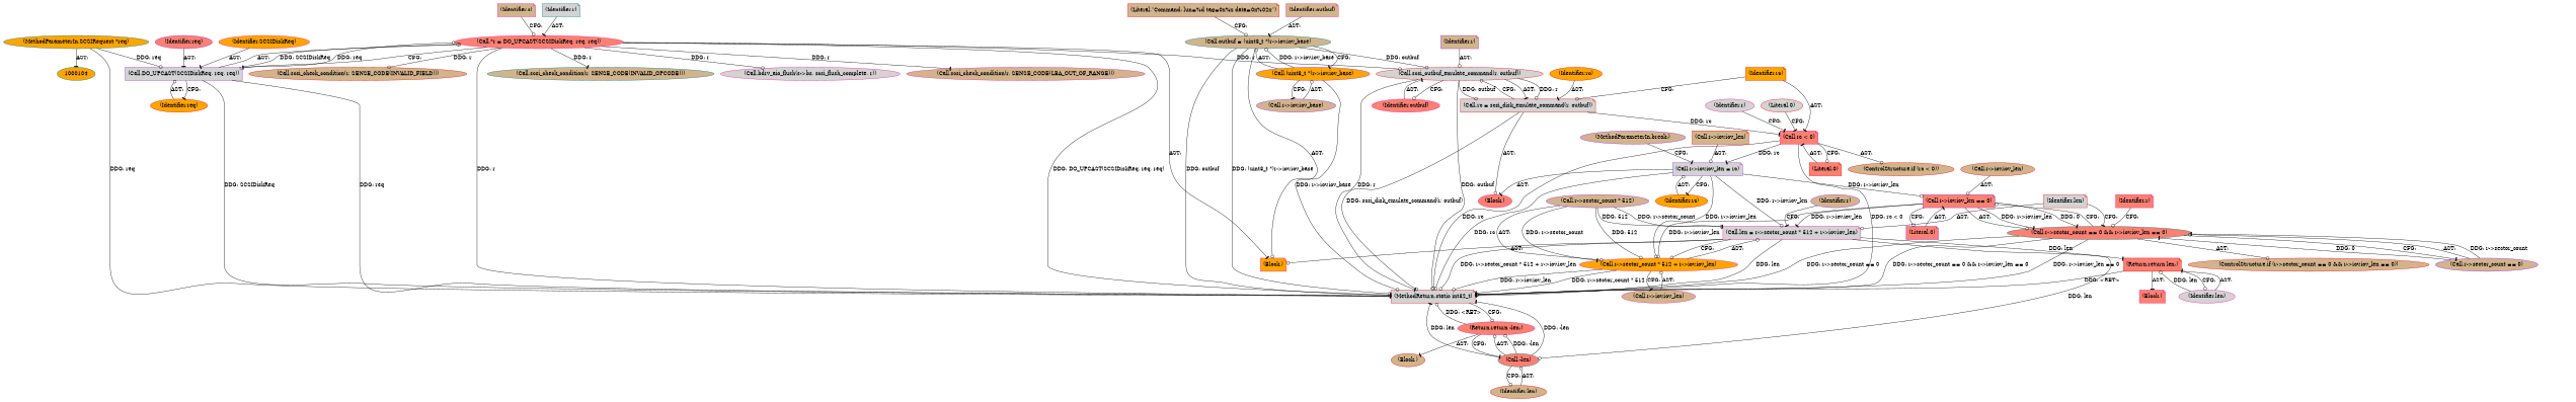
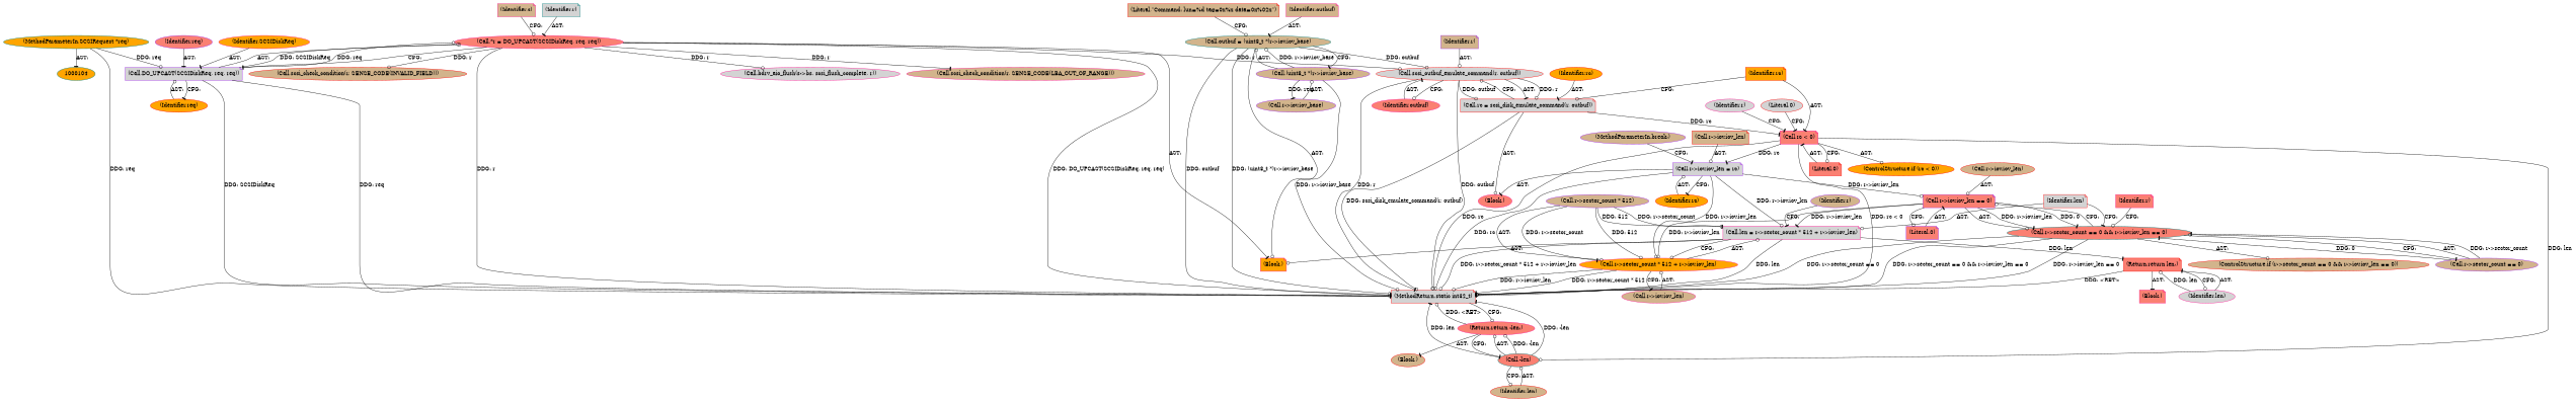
  digraph {
    node [color=red fillcolor=tan shape=ellipse style=filled]
    edge [arrowhead=odot]
    n1 [fillcolor=lightgrey label="(Call,scsi_outbuf_emulate_command(r, outbuf))"]
    n2 [fillcolor=lightgrey label="(Call,rc = scsi_disk_emulate_command(r, outbuf))" shape=note]
    n3 [fillcolor=lightgrey label="(MethodReturn,static int32_t)" shape=note]
    n4 [color=deeppink fillcolor=salmon label="(Identifier,outbuf)"]
    n5 [color=deeppink fillcolor=salmon label="(Call,rc < 0)" shape=note]
    n6 [color=deeppink fillcolor=salmon label="(Block,)"]
    n7 [color=deeppink fillcolor=salmon label="(Return,return -len;)"]
    n8 [color=deeppink fillcolor=salmon label="(Call,*r = DO_UPCAST(SCSIDiskReq, req, req))"]
    n9 [color=purple fillcolor=lightgrey label="(Call,DO_UPCAST(SCSIDiskReq, req, req))" shape=note]
    n10 [label="(Call,scsi_check_condition(r, SENSE_CODE(INVALID_FIELD)))"]
    n11 [color=deeppink fillcolor=orange label="(Block,)" shape=note]
-   n12 [color=teal label="(Call,scsi_check_condition(r, SENSE_CODE(INVALID_OPCODE)))"]
    n13 [color=deeppink fillcolor=lightgrey label="(Call,bdrv_aio_flush(s->bs, scsi_flush_complete, r))"]
    n14 [color=deeppink label="(Call,scsi_check_condition(r, SENSE_CODE(LBA_OUT_OF_RANGE)))"]
    n15 [fillcolor=orange label="(Identifier,req)"]
    n16 [color=teal fillcolor=orange label="(MethodParameterIn,SCSIRequest *req)"]
    1000104 [color=teal fillcolor=orange]
    n18 [color=teal label="(Call,outbuf = (uint8_t *)r->iov.iov_base)"]
-   n19 [color=purple fillcolor=orange label="(Call,(uint8_t *)r->iov.iov_base)"]
+   n19 [color=purple label="(Call,(uint8_t *)r->iov.iov_base)"]
    n20 [color=purple label="(Call,r->iov.iov_base)"]
    n21 [color=purple fillcolor=lightgrey label="(Call,r->iov.iov_len = rc)" shape=note]
    n22 [fillcolor=salmon label="(Literal,0)" shape=note]
-   n23 [label="(ControlStructure,if (rc < 0))"]
+   n23 [fillcolor=orange label="(ControlStructure,if (rc < 0))"]
    n24 [color=purple fillcolor=salmon label="(Call,r->iov.iov_len == 0)" shape=note]
    n25 [color=deeppink fillcolor=lightgrey label="(Call,len = r->sector_count * 512 + r->iov.iov_len)" shape=note]
    n26 [color=deeppink fillcolor=orange label="(Call,r->sector_count * 512 + r->iov.iov_len)"]
    n27 [fillcolor=orange label="(Identifier,rc)"]
    n28 [color=teal fillcolor=salmon label="(Call,r->sector_count == 0 && r->iov.iov_len == 0)"]
    n29 [color=purple fillcolor=salmon label="(Literal,0)" shape=note]
    n30 [color=teal fillcolor=salmon label="(Call,-len)"]
    n31 [fillcolor=salmon label="(Return,return len;)" shape=note]
    n32 [color=deeppink label="(Call,r->iov.iov_len)"]
    n33 [color=purple label="(Call,r->sector_count == 0)"]
    n34 [label="(ControlStructure,if (r->sector_count == 0 && r->iov.iov_len == 0))"]
    n35 [label="(Identifier,len)"]
    n36 [color=deeppink fillcolor=lightgrey label="(Identifier,len)"]
    n37 [color=deeppink fillcolor=salmon label="(Block,)" shape=note]
    n38 [label="(Block,)"]
    n39 [fillcolor=orange label="(Identifier,rc)"]
    n40 [label="(Call,r->iov.iov_len)"]
    n41 [label="(Literal,\"Command: lun=%d tag=0x%x data=0x%02x\")" shape=note]
    n42 [color=purple label="(MethodParameterIn,break;)"]
    n43 [color=deeppink label="(Identifier,s)" shape=note]
    n44 [color=teal fillcolor=lightgrey label="(Identifier,r)" shape=note]
    n45 [color=purple fillcolor=salmon label="(Identifier,req)"]
    n46 [color=purple label="(Identifier,r)"]
    n47 [fillcolor=orange label="(Identifier,rc)" shape=note]
    n48 [fillcolor=lightgrey label="(Identifier,len)" shape=note]
    n49 [color=deeppink fillcolor=lightgrey label="(Identifier,r)"]
    n50 [color=purple label="(Call,r->sector_count * 512)"]
    n51 [fillcolor=lightgrey label="(Literal,0)"]
    n52 [color=deeppink fillcolor=orange label="(Identifier,SCSIDiskReq)"]
    n53 [color=deeppink label="(Identifier,outbuf)" shape=note]
    n54 [label="(Call,r->iov.iov_len)" shape=note]
    n55 [color=purple label="(Identifier,r)" shape=note]
    n56 [color=deeppink fillcolor=salmon label="(Identifier,r)" shape=note]
    n1 -> n2 [arrowhead=tee label="AST: "]
    n1 -> n2 [label="DDG: r"]
    n1 -> n2 [label="DDG: outbuf"]
    n1 -> n3 [label="DDG: outbuf"]
    n1 -> n3 [arrowhead=tee label="DDG: r"]
    n1 -> n4 [label="CFG: "]
    n2 -> n1 [label="CFG: "]
    n2 -> n3 [label="DDG: scsi_disk_emulate_command(r, outbuf)"]
    n2 -> n5 [arrowhead=tee label="DDG: rc"]
    n2 -> n6 [label="AST: "]
    n3 -> n7 [label="CFG: "]
    n4 -> n1 [arrowhead=tee label="AST: "]
    n5 -> n3 [label="DDG: rc"]
    n5 -> n3 [label="DDG: rc < 0"]
    n5 -> n21 [arrowhead=tee label="DDG: rc"]
    n5 -> n22 [label="CFG: "]
    n5 -> n23 [label="AST: "]
    n7 -> n3 [label="DDG: <RET>"]
    n7 -> n30 [arrowhead=tee label="CFG: "]
    n7 -> n38 [arrowhead=tee label="AST: "]
    n8 -> n1 [label="DDG: r"]
    n8 -> n3 [label="DDG: r"]
    n8 -> n3 [arrowhead=tee label="DDG: DO_UPCAST(SCSIDiskReq, req, req)"]
    n8 -> n9 [arrowhead=tee label="CFG: "]
    n8 -> n10 [label="DDG: r"]
    n8 -> n11 [arrowhead=tee label="AST: "]
-   n8 -> n12 [arrowhead=tee label="DDG: r"]
    n8 -> n13 [label="DDG: r"]
    n8 -> n14 [arrowhead=tee label="DDG: r"]
    n9 -> n3 [arrowhead=tee label="DDG: req"]
    n9 -> n3 [arrowhead=tee label="DDG: SCSIDiskReq"]
    n9 -> n8 [label="AST: "]
    n9 -> n8 [label="DDG: SCSIDiskReq"]
    n9 -> n8 [label="DDG: req"]
    n9 -> n15 [arrowhead=tee label="CFG: "]
    n15 -> n9 [label="AST: "]
    n16 -> n3 [arrowhead=tee label="DDG: req"]
    n16 -> n9 [label="DDG: req"]
    n16 -> 1000104 [arrowhead=tee label="AST: "]
    n18 -> n1 [label="DDG: outbuf"]
    n18 -> n3 [arrowhead=tee label="DDG: outbuf"]
    n18 -> n3 [label="DDG: (uint8_t *)r->iov.iov_base"]
    n18 -> n11 [label="AST: "]
    n18 -> n19 [arrowhead=tee label="CFG: "]
    n19 -> n3 [label="DDG: r->iov.iov_base"]
    n19 -> n18 [label="AST: "]
    n19 -> n18 [label="DDG: r->iov.iov_base"]
-   n19 -> n20 [arrowhead=tee label="CFG: "]
+   n19 -> n20 [arrowhead=tee label="DDG: req"]
    n20 -> n19 [label="AST: "]
    n21 -> n3 [label="DDG: rc"]
    n21 -> n6 [arrowhead=tee label="AST: "]
    n21 -> n24 [label="DDG: r->iov.iov_len"]
    n21 -> n25 [label="DDG: r->iov.iov_len"]
    n21 -> n26 [label="DDG: r->iov.iov_len"]
    n21 -> n27 [arrowhead=tee label="CFG: "]
    n22 -> n5 [arrowhead=tee label="AST: "]
    n24 -> n25 [arrowhead=tee label="DDG: r->iov.iov_len"]
    n24 -> n26 [label="DDG: r->iov.iov_len"]
    n24 -> n28 [label="AST: "]
    n24 -> n28 [arrowhead=tee label="DDG: r->iov.iov_len"]
    n24 -> n28 [arrowhead=tee label="DDG: 0"]
    n24 -> n29 [label="CFG: "]
    n25 -> n3 [label="DDG: r->sector_count * 512 + r->iov.iov_len"]
    n25 -> n3 [arrowhead=tee label="DDG: len"]
    n25 -> n11 [label="AST: "]
    n25 -> n26 [label="CFG: "]
-   n25 -> n30 [label="DDG: len"]
+   n5 -> n30 [label="DDG: len"]
    n25 -> n31 [arrowhead=tee label="DDG: len"]
    n26 -> n3 [label="DDG: r->iov.iov_len"]
    n26 -> n3 [arrowhead=tee label="DDG: r->sector_count * 512"]
    n26 -> n25 [label="AST: "]
    n26 -> n32 [arrowhead=tee label="CFG: "]
    n27 -> n21 [label="AST: "]
    n28 -> n3 [arrowhead=tee label="DDG: r->sector_count == 0"]
    n28 -> n3 [label="DDG: r->sector_count == 0 && r->iov.iov_len == 0"]
    n28 -> n3 [arrowhead=tee label="DDG: r->iov.iov_len == 0"]
    n28 -> n24 [label="CFG: "]
    n28 -> n33 [arrowhead=tee label="CFG: "]
    n28 -> n34 [label="AST: "]
    n29 -> n24 [arrowhead=tee label="AST: "]
    n30 -> n3 [arrowhead=tee label="DDG: -len"]
    n30 -> n3 [arrowhead=tee label="DDG: len"]
    n30 -> n7 [label="AST: "]
    n30 -> n7 [label="DDG: -len"]
    n30 -> n35 [label="CFG: "]
    n31 -> n3 [label="DDG: <RET>"]
    n31 -> n36 [label="CFG: "]
    n31 -> n37 [arrowhead=tee label="AST: "]
    n32 -> n26 [label="AST: "]
    n33 -> n28 [label="AST: "]
    n33 -> n28 [arrowhead=tee label="DDG: r->sector_count"]
    n33 -> n28 [arrowhead=tee label="DDG: 0"]
    n35 -> n30 [label="AST: "]
    n36 -> n31 [arrowhead=tee label="AST: "]
    n36 -> n31 [label="DDG: len"]
    n39 -> n2 [arrowhead=tee label="AST: "]
    n40 -> n24 [label="AST: "]
    n41 -> n18 [label="CFG: "]
    n42 -> n21 [arrowhead=tee label="CFG: "]
    n43 -> n8 [label="CFG: "]
    n44 -> n8 [arrowhead=tee label="AST: "]
    n45 -> n9 [arrowhead=tee label="AST: "]
    n46 -> n25 [arrowhead=tee label="CFG: "]
    n47 -> n2 [label="CFG: "]
    n47 -> n5 [arrowhead=tee label="AST: "]
    n48 -> n25 [label="AST: "]
    n48 -> n28 [arrowhead=tee label="CFG: "]
    n49 -> n5 [arrowhead=tee label="CFG: "]
    n50 -> n25 [arrowhead=tee label="DDG: r->sector_count"]
    n50 -> n25 [label="DDG: 512"]
    n50 -> n26 [label="AST: "]
    n50 -> n26 [arrowhead=tee label="DDG: r->sector_count"]
    n50 -> n26 [label="DDG: 512"]
    n51 -> n5 [arrowhead=tee label="CFG: "]
    n52 -> n9 [arrowhead=tee label="AST: "]
    n53 -> n18 [arrowhead=tee label="AST: "]
    n54 -> n21 [label="AST: "]
    n55 -> n1 [label="AST: "]
    n56 -> n28 [label="CFG: "]
  }
